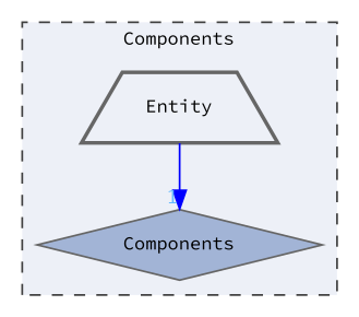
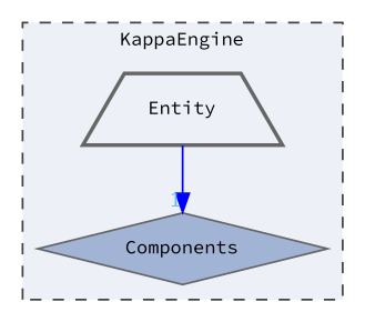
  digraph {
    compound=true
    fontname="Source Code Pro"
    node [color=gray40 fontname="Source Code Pro" fontsize=10]
    n1 [fillcolor="#a2b4d6" height=0.2 label=Components shape=diamond style=filled width=0.4]
    n2 [fillcolor="#edf0f7" height=0.2 label=Entity shape=trapezium style="filled,bold" width=0.4]
    subgraph cluster_1 {
      bgcolor="#edf0f7"
      fontsize=10
-     label=Components
+     label=KappaEngine
      pencolor=grey25
      style="filled,dashed"
      n1
      n2
    }
    n2 -> n1 [color=blue fontcolor=steelblue1 fontname="Source Code Pro" fontsize=10 headlabel=1 labeldistance=1.5 labelfontname=Helvetica labelfontsize=10]
  }
